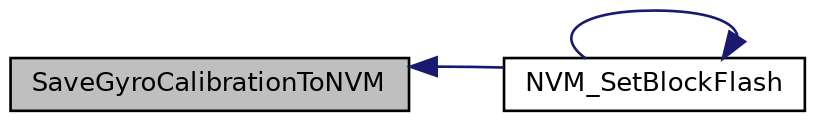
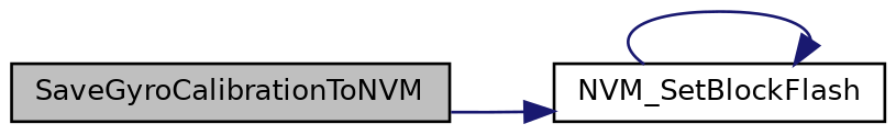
  digraph {
    rankdir=LR
    node [color=black fontname=Helvetica fontsize=10 shape=record style=filled]
    edge [color=midnightblue fontname=Helvetica fontsize=10 labelfontname=Helvetica labelfontsize=10 style=solid]
    n1 [fillcolor=grey75 fontcolor=black height=0.2 label=SaveGyroCalibrationToNVM width=0.4]
    n2 [fillcolor=white height=0.2 label=NVM_SetBlockFlash width=0.4]
-   n2 -> n1
+   n1 -> n2
    n2 -> n2
  }
